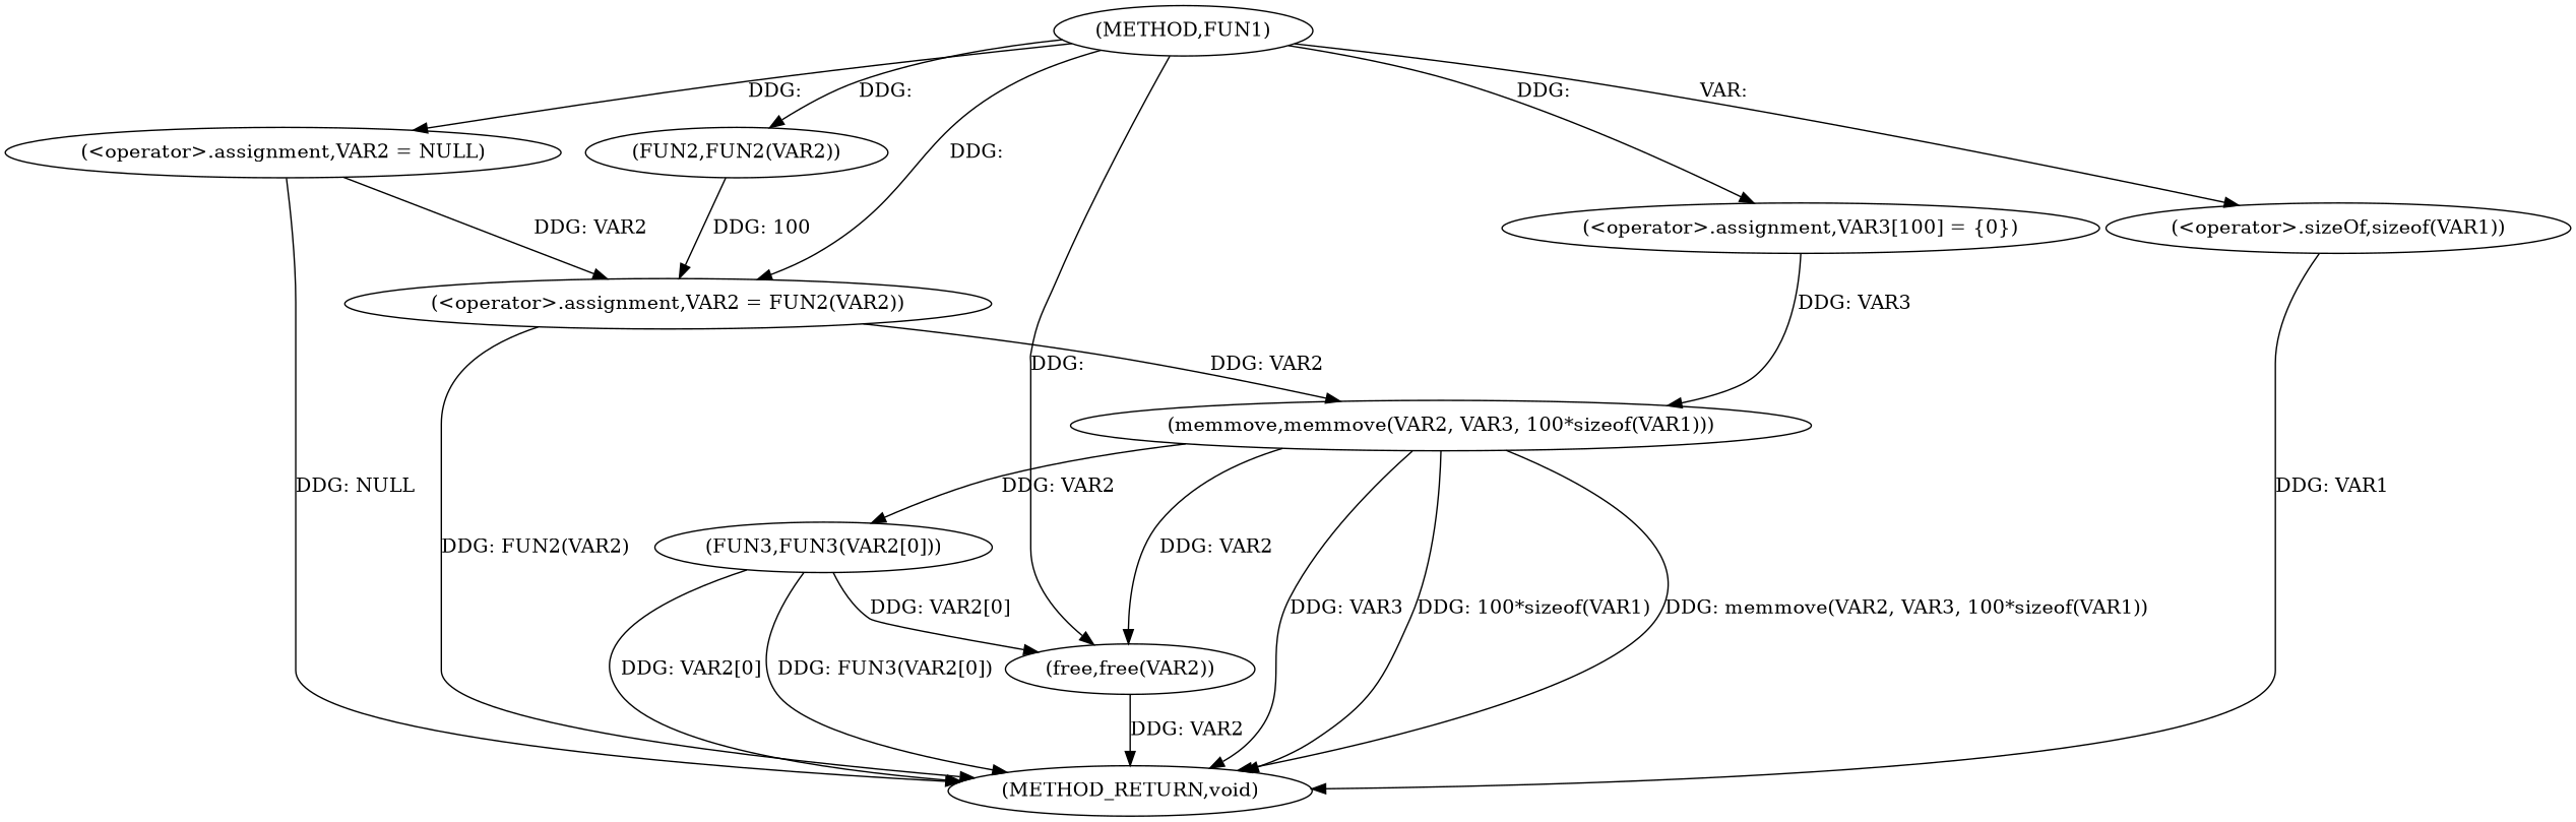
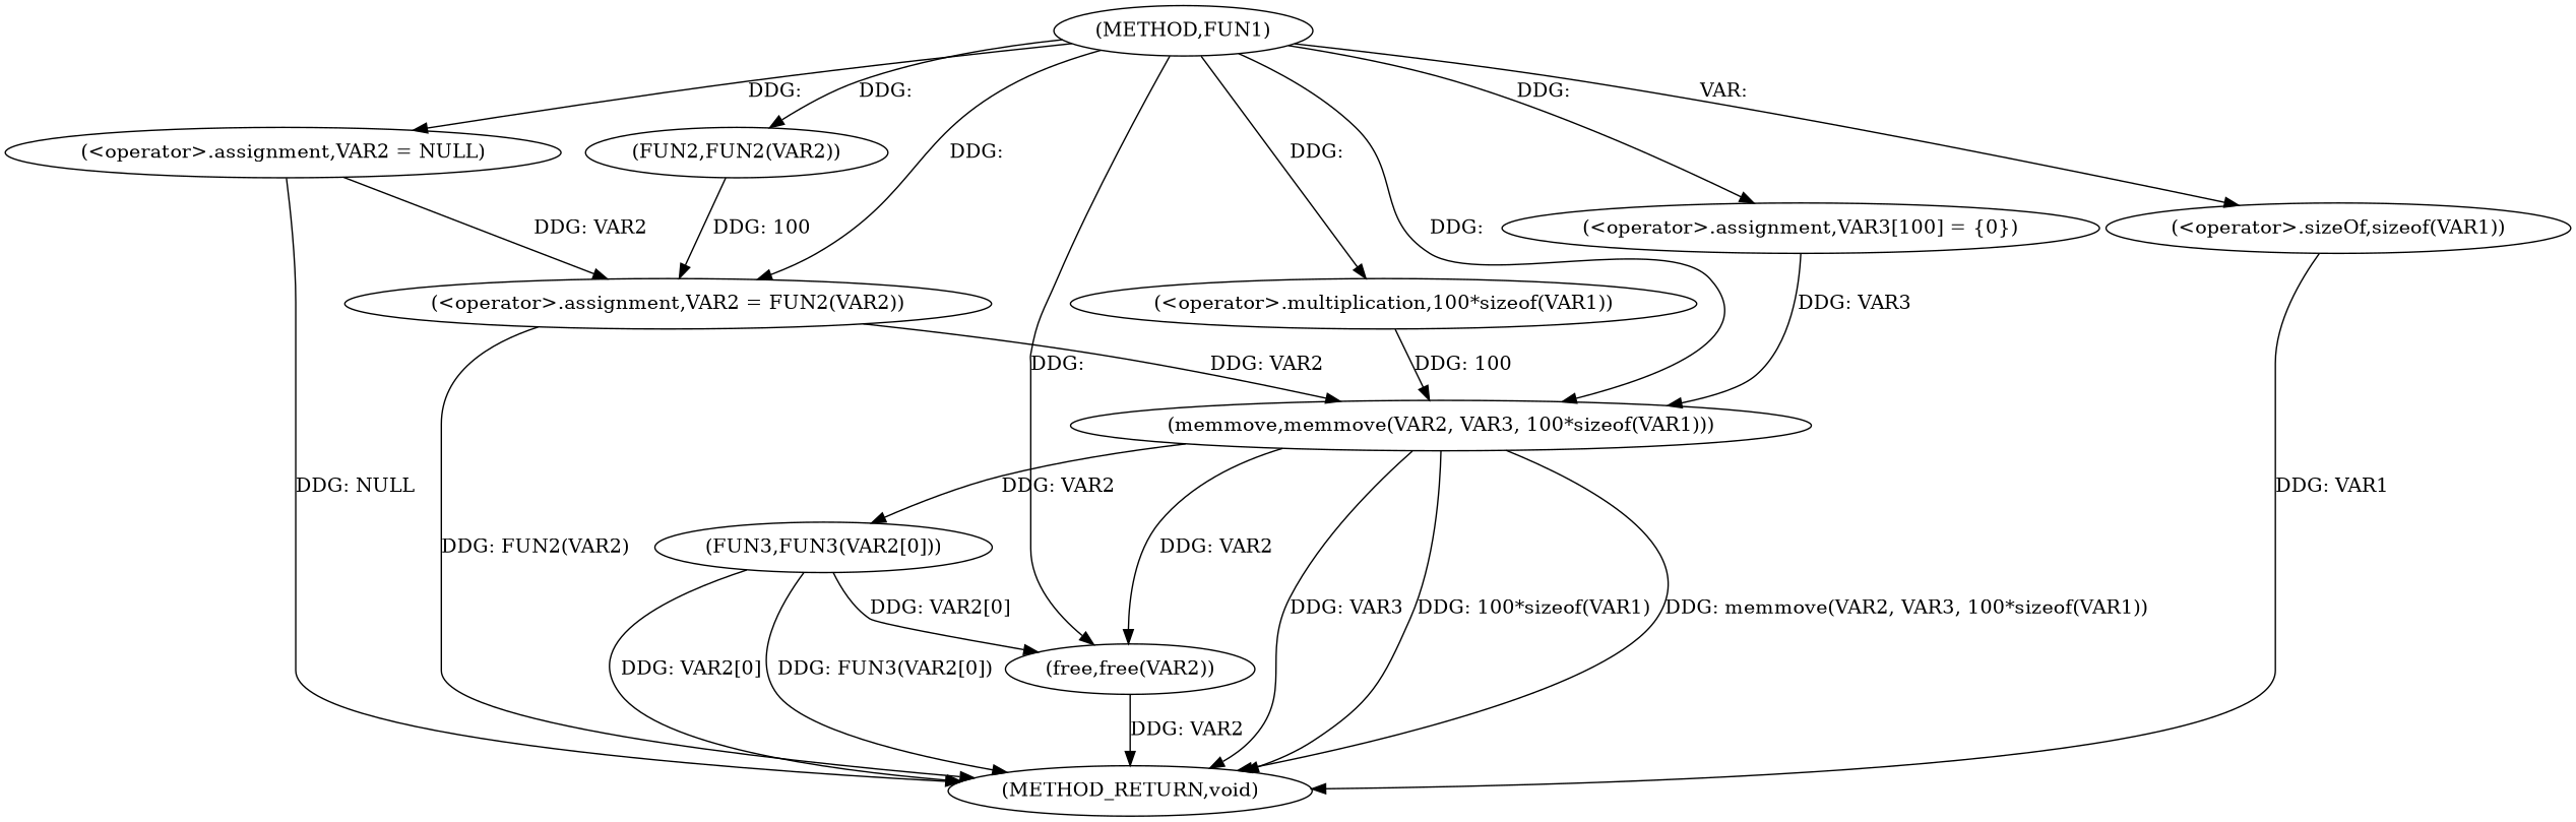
  digraph {
    n1 [label="(METHOD,FUN1)"]
    n2 [label="(<operator>.assignment,VAR2 = NULL)"]
    n3 [label="(<operator>.assignment,VAR2 = FUN2(VAR2))"]
    n4 [label="(FUN2,FUN2(VAR2))"]
    n5 [label="(<operator>.assignment,VAR3[100] = {0})"]
    n6 [label="(memmove,memmove(VAR2, VAR3, 100*sizeof(VAR1)))"]
+   n7 [label="(<operator>.multiplication,100*sizeof(VAR1))"]
    n8 [label="(<operator>.sizeOf,sizeof(VAR1))"]
    n9 [label="(free,free(VAR2))"]
    n10 [label="(METHOD_RETURN,void)"]
    n11 [label="(FUN3,FUN3(VAR2[0]))"]
    n1 -> n2 [label="DDG: "]
    n1 -> n3 [label="DDG: "]
    n1 -> n4 [label="DDG: "]
    n1 -> n5 [label="DDG: "]
+   n1 -> n6 [label="DDG: "]
+   n1 -> n7 [label="DDG: "]
    n1 -> n8 [label="VAR: "]
    n1 -> n9 [label="DDG: "]
    n2 -> n3 [label="DDG: VAR2"]
    n2 -> n10 [label="DDG: NULL"]
    n3 -> n6 [label="DDG: VAR2"]
    n3 -> n10 [label="DDG: FUN2(VAR2)"]
    n4 -> n3 [label="DDG: 100"]
    n5 -> n6 [label="DDG: VAR3"]
    n6 -> n9 [label="DDG: VAR2"]
    n6 -> n10 [label="DDG: 100*sizeof(VAR1)"]
    n6 -> n10 [label="DDG: memmove(VAR2, VAR3, 100*sizeof(VAR1))"]
    n6 -> n10 [label="DDG: VAR3"]
    n6 -> n11 [label="DDG: VAR2"]
+   n7 -> n6 [label="DDG: 100"]
    n8 -> n10 [label="DDG: VAR1"]
    n9 -> n10 [label="DDG: VAR2"]
    n11 -> n9 [label="DDG: VAR2[0]"]
    n11 -> n10 [label="DDG: FUN3(VAR2[0])"]
    n11 -> n10 [label="DDG: VAR2[0]"]
  }
